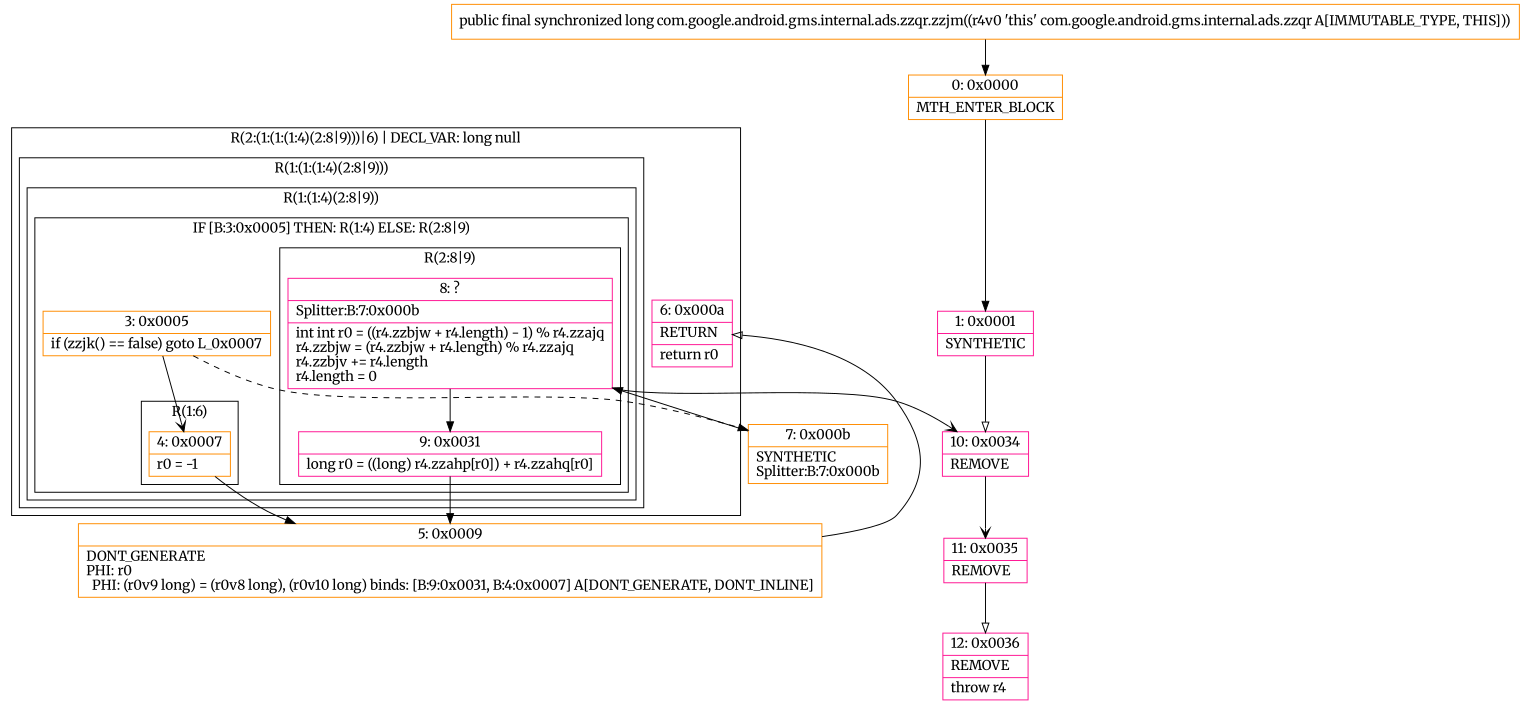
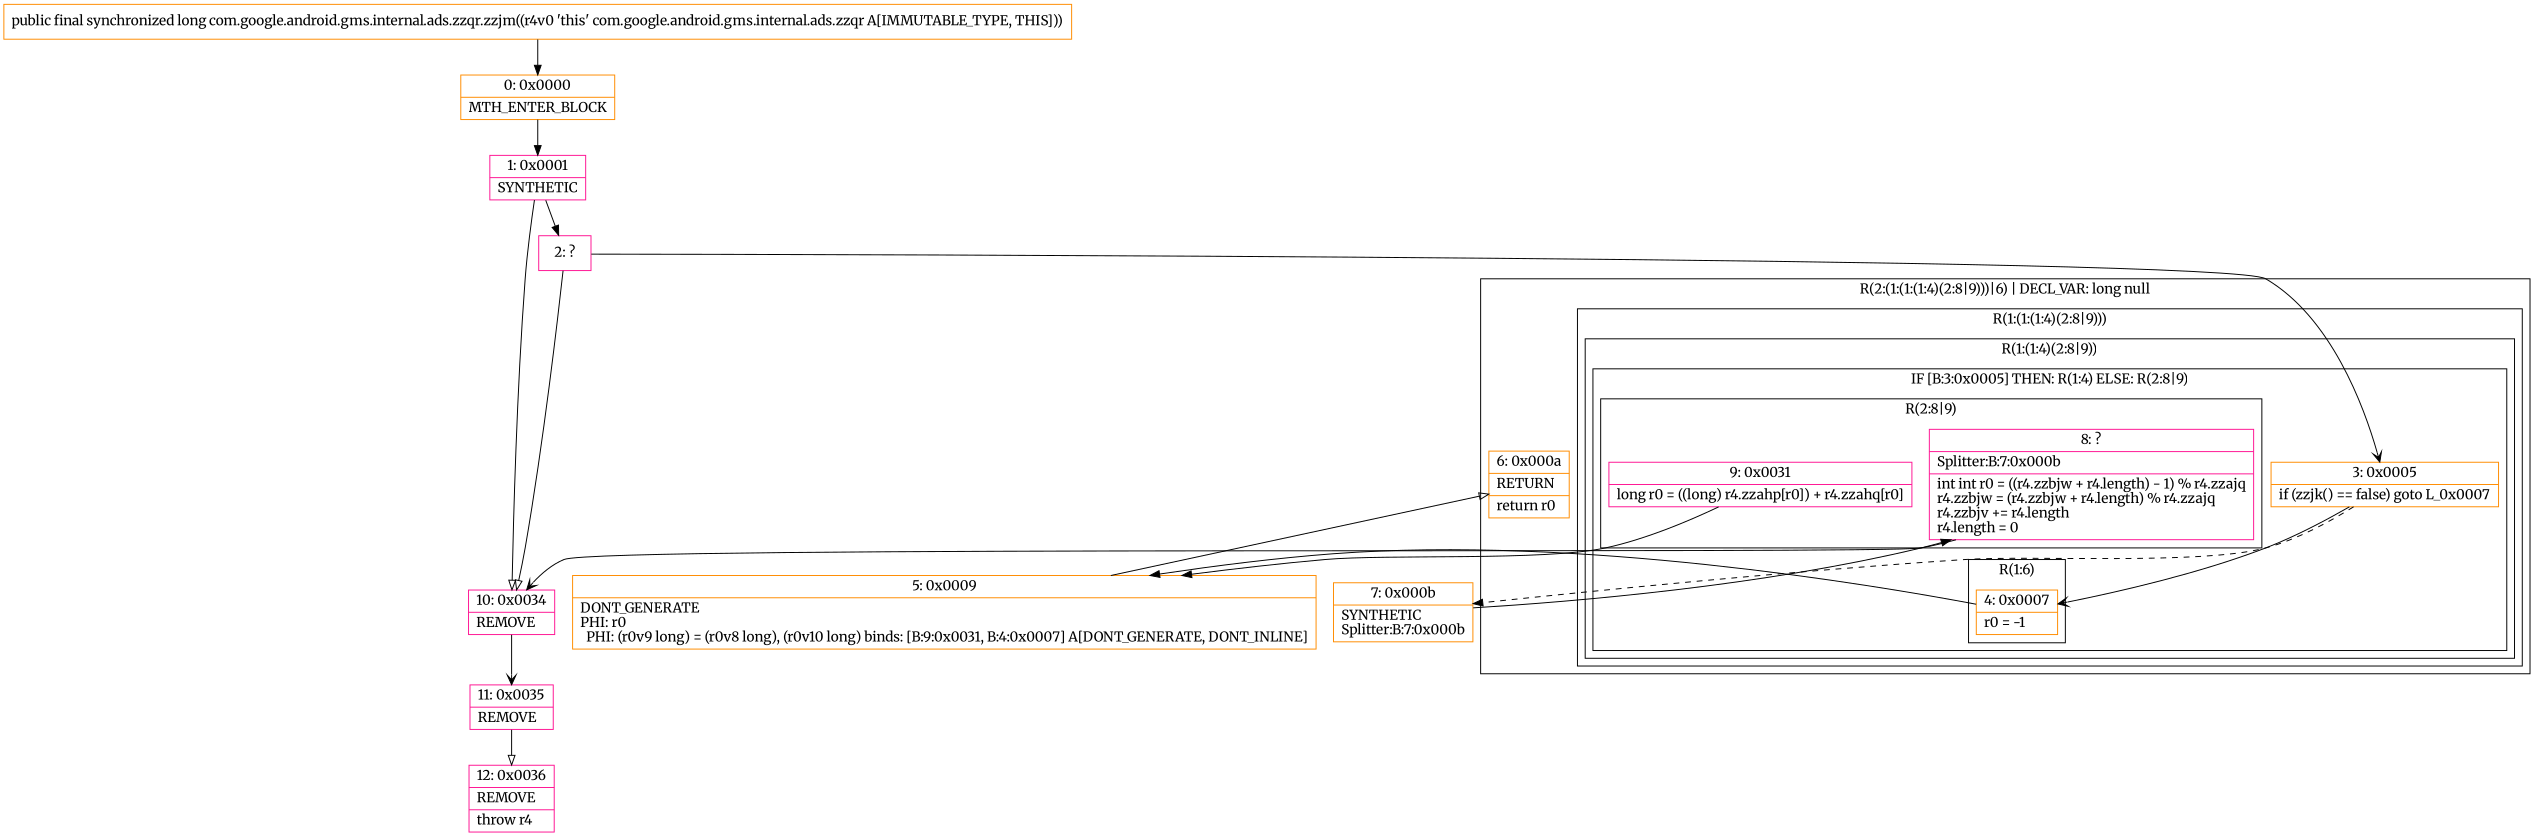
  digraph {
    fontname=Merriweather
    node [color=deeppink fontname=Merriweather shape=record]
    edge [arrowhead=normal fontname=Merriweather]
    n1 [color=darkorange label="{4\:\ 0x0007|r0 = \-1\l}"]
    n2 [label="{8\:\ ?|Splitter:B:7:0x000b\l|int int r0 = ((r4.zzbjw + r4.length) \- 1) % r4.zzajq\lr4.zzbjw = (r4.zzbjw + r4.length) % r4.zzajq\lr4.zzbjv += r4.length\lr4.length = 0\l}"]
    n3 [label="{9\:\ 0x0031|long r0 = ((long) r4.zzahp[r0]) + r4.zzahq[r0]\l}"]
    n4 [color=darkorange label="{3\:\ 0x0005|if (zzjk() == false) goto L_0x0007\l}"]
-   n5 [label="{6\:\ 0x000a|RETURN\l|return r0\l}"]
+   n5 [color=darkorange label="{6\:\ 0x000a|RETURN\l|return r0\l}"]
    n6 [color=darkorange label="{5\:\ 0x0009|DONT_GENERATE\lPHI: r0 \l  PHI: (r0v9 long) = (r0v8 long), (r0v10 long) binds: [B:9:0x0031, B:4:0x0007] A[DONT_GENERATE, DONT_INLINE]\l}"]
    n7 [label="{10\:\ 0x0034|REMOVE\l}"]
    n8 [color=darkorange label="{7\:\ 0x000b|SYNTHETIC\lSplitter:B:7:0x000b\l}"]
    n9 [label="{11\:\ 0x0035|REMOVE\l}"]
    n10 [color=darkorange label="{0\:\ 0x0000|MTH_ENTER_BLOCK\l}"]
    n11 [label="{1\:\ 0x0001|SYNTHETIC\l}"]
+   n12 [label="{2\:\ ?}"]
    n13 [label="{12\:\ 0x0036|REMOVE\l|throw r4\l}"]
    n14 [color=darkorange label="{public final synchronized long com.google.android.gms.internal.ads.zzqr.zzjm((r4v0 'this' com.google.android.gms.internal.ads.zzqr A[IMMUTABLE_TYPE, THIS])) }"]
    subgraph cluster_1 {
      label="R(2:(1:(1:(1:4)(2:8|9)))|6) | DECL_VAR: long null\l"
      n5
      subgraph cluster_2 {
        label="R(1:(1:(1:4)(2:8|9)))"
        subgraph cluster_3 {
          label="R(1:(1:4)(2:8|9))"
          subgraph cluster_4 {
            label="IF [B:3:0x0005] THEN: R(1:4) ELSE: R(2:8|9)"
            n4
            subgraph cluster_5 {
              label="R(1:6)"
              n1
            }
            subgraph cluster_6 {
              label="R(2:8|9)"
              n2
              n3
            }
          }
        }
      }
    }
    n1 -> n6
-   n2 -> n3
    n2 -> n7 [arrowhead=vee]
    n3 -> n6
    n4 -> n1 [arrowhead=vee]
    n4 -> n8 [style=dashed arrowhead=""]
    n6 -> n5 [arrowhead=onormal]
    n7 -> n9 [arrowhead=vee]
    n8 -> n2
    n9 -> n13 [arrowhead=onormal]
    n10 -> n11
    n11 -> n7 [arrowhead=onormal]
+   n11 -> n12
+   n12 -> n4 [arrowhead=vee]
+   n12 -> n7 [arrowhead=onormal]
    n14 -> n10
  }
